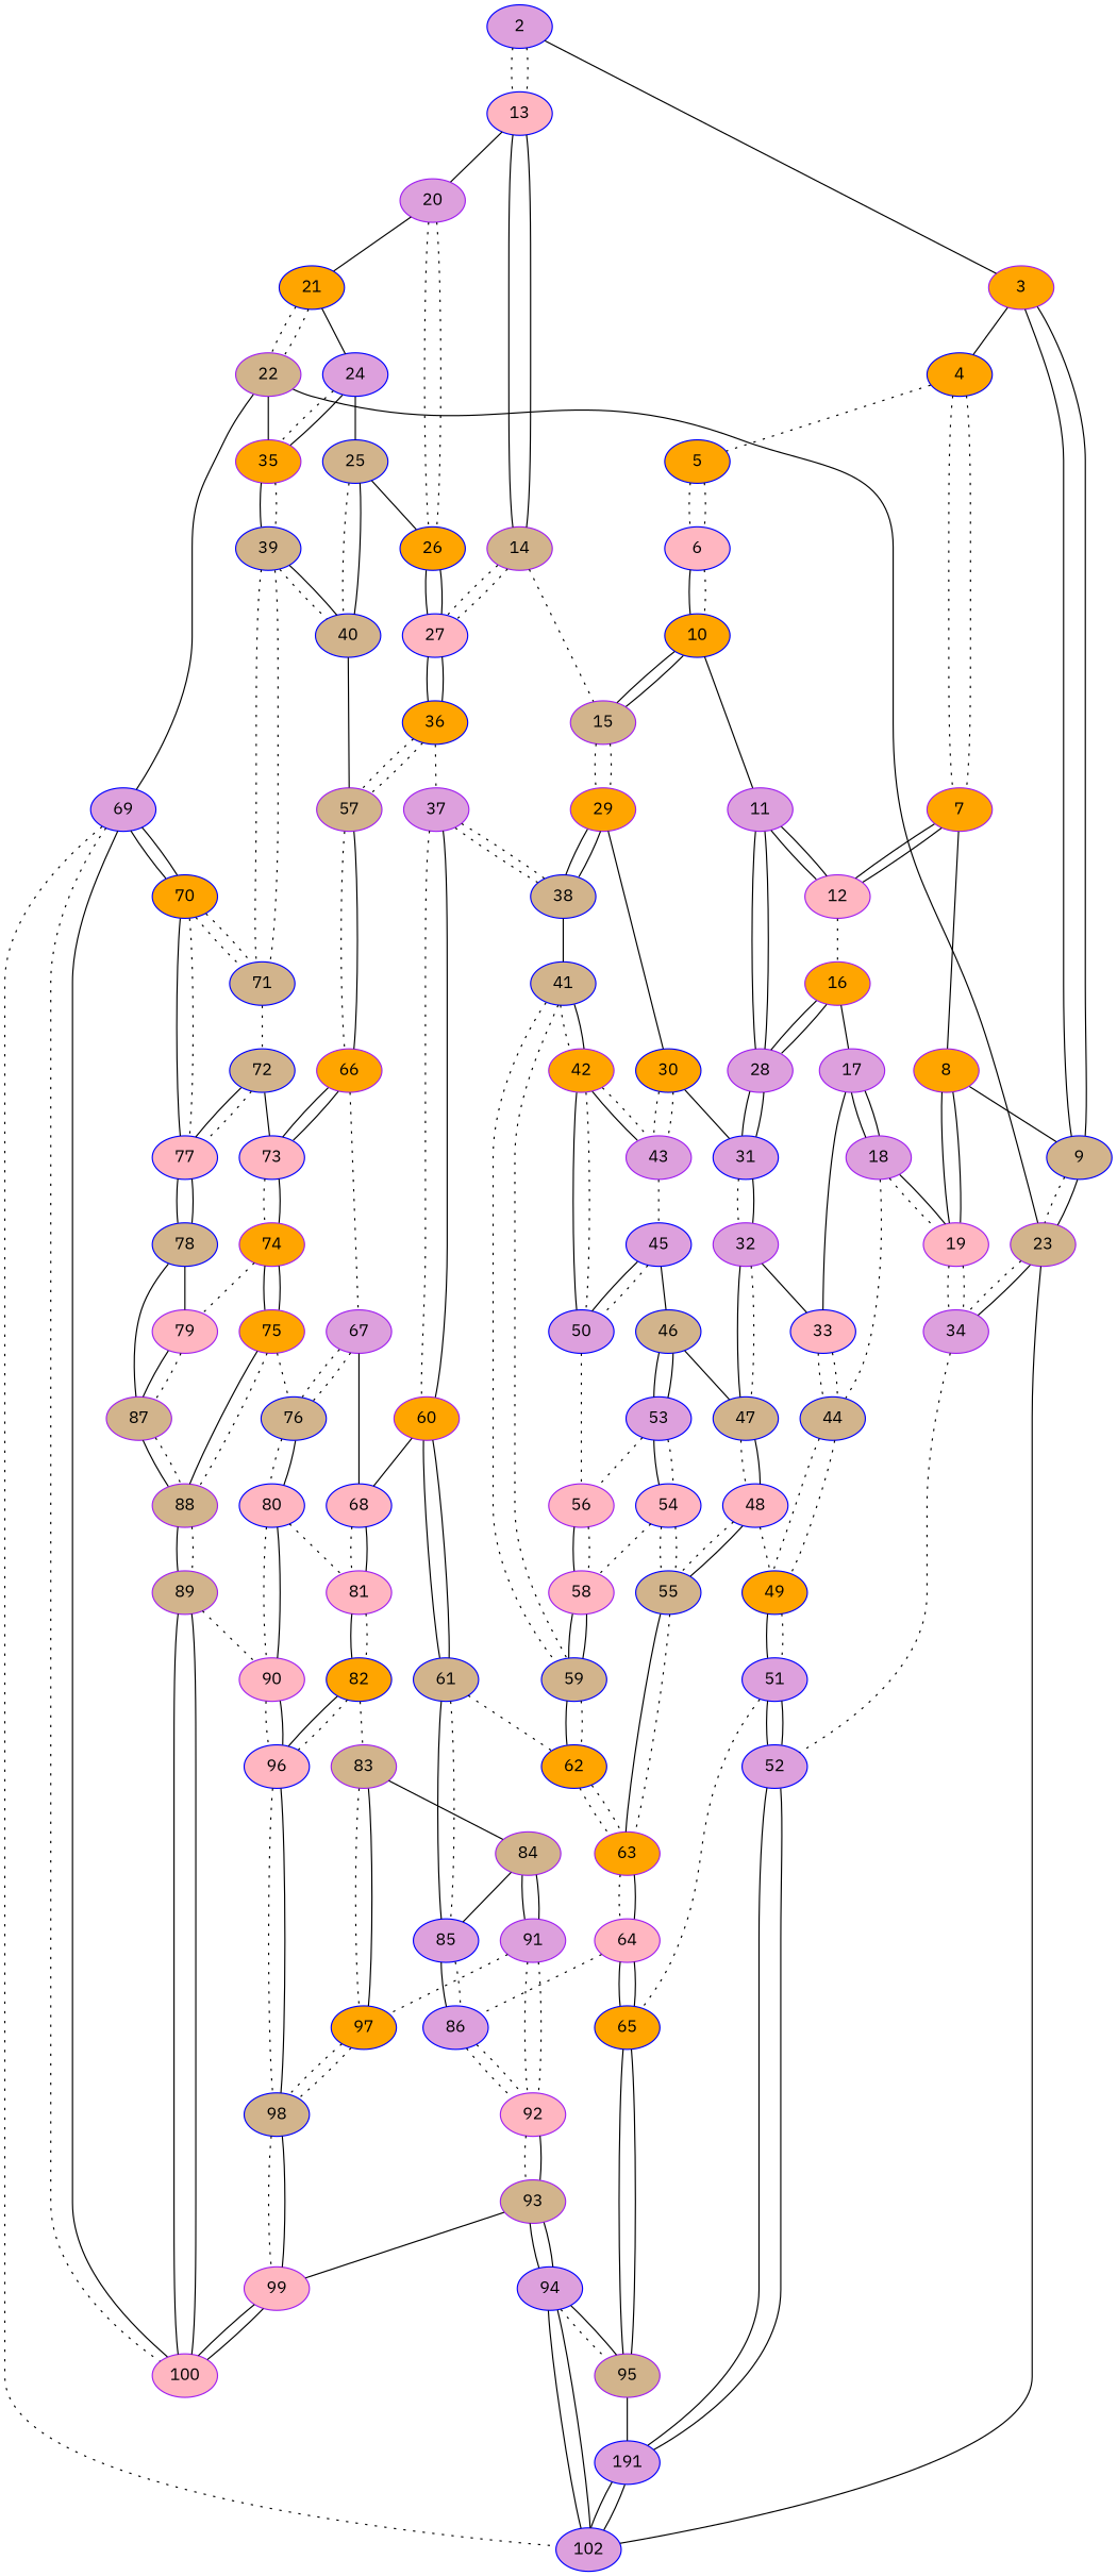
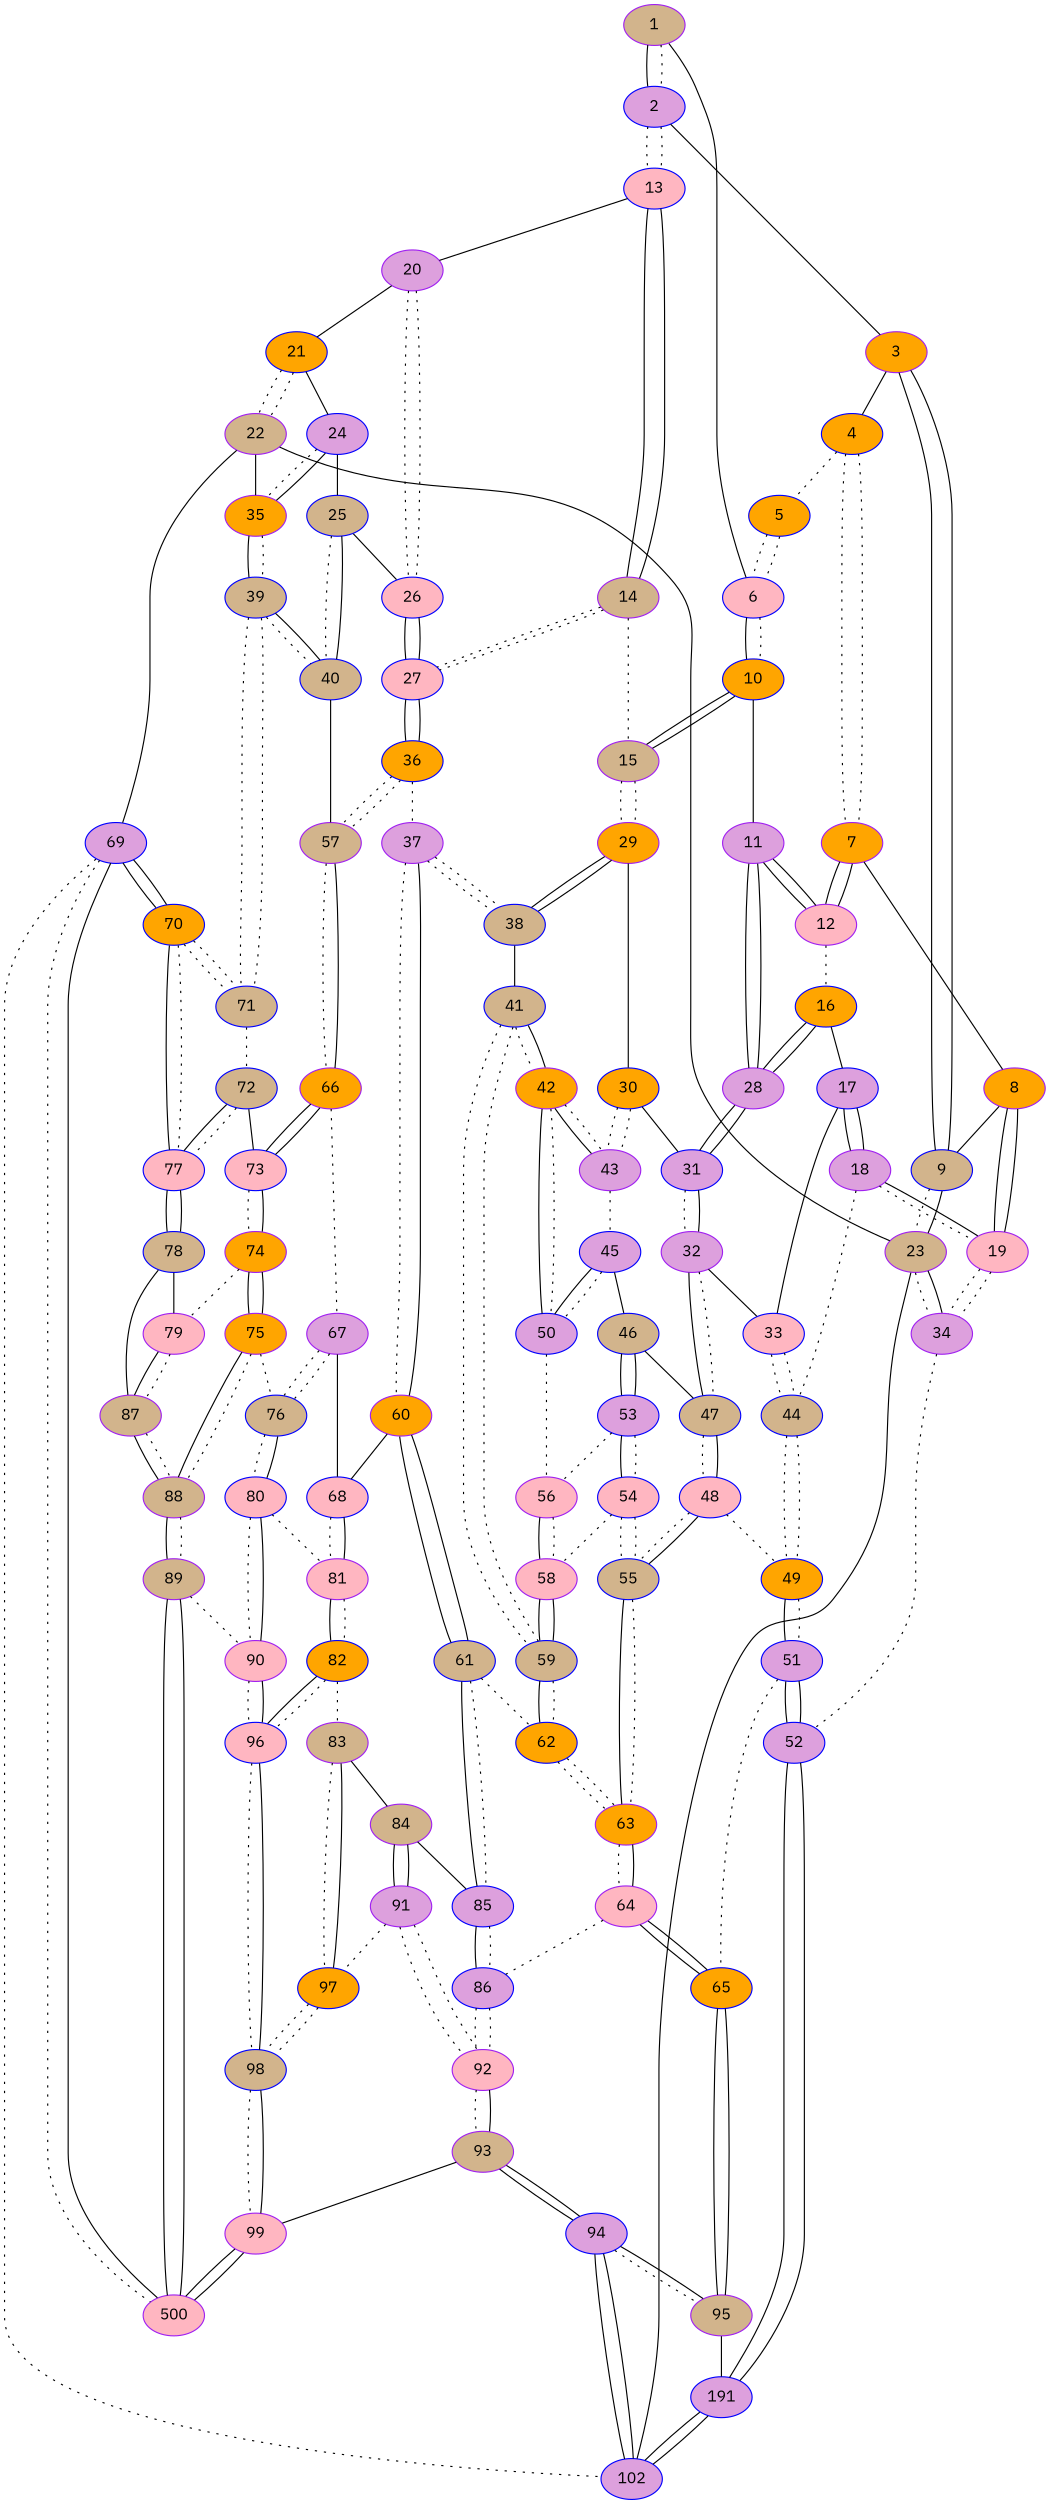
  graph {
    fontname="IBM Plex Sans"
    node [color=blue fillcolor=tan fontname="IBM Plex Sans" style=filled]
    edge [fontname="IBM Plex Sans" style=solid]
+   1 [color=purple]
    2 [fillcolor=plum]
    6 [fillcolor=lightpink]
    3 [color=purple fillcolor=orange]
    13 [fillcolor=lightpink]
    10 [fillcolor=orange]
    4 [fillcolor=orange]
    9
    14 [color=purple]
    20 [color=purple fillcolor=plum]
    5 [fillcolor=orange]
    7 [color=purple fillcolor=orange]
    23 [color=purple]
    8 [color=purple fillcolor=orange]
    12 [color=purple fillcolor=lightpink]
    11 [color=purple fillcolor=plum]
    15 [color=purple]
    19 [color=purple fillcolor=lightpink]
-   16 [color=purple fillcolor=orange]
+   16 [fillcolor=orange]
    34 [color=purple fillcolor=plum]
    102 [fillcolor=plum]
    28 [color=purple fillcolor=plum]
    29 [color=purple fillcolor=orange]
    31 [fillcolor=plum]
-   17 [color=purple fillcolor=plum]
+   17 [fillcolor=plum]
    27 [fillcolor=lightpink]
    21 [fillcolor=orange]
-   26 [fillcolor=orange]
+   26 [fillcolor=lightpink]
    36 [fillcolor=orange]
    30 [fillcolor=orange]
    38
    18 [color=purple fillcolor=plum]
    33 [fillcolor=lightpink]
    44
    49 [fillcolor=orange]
    52 [fillcolor=plum]
    22 [color=purple]
    24 [fillcolor=plum]
    35 [color=purple fillcolor=orange]
    69 [fillcolor=plum]
    25
    39
    70 [fillcolor=orange]
-   100 [color=purple fillcolor=lightpink]
+   100 [color=purple fillcolor=lightpink label=500]
    40
    57 [color=purple]
    37 [color=purple fillcolor=plum]
    32 [color=purple fillcolor=plum]
    43 [color=purple fillcolor=plum]
    41
    45 [fillcolor=plum]
    47
    48 [fillcolor=lightpink]
    n54 [fillcolor=plum label=191]
    71
    60 [color=purple fillcolor=orange]
    66 [color=purple fillcolor=orange]
    61
    68 [fillcolor=lightpink]
    42 [color=purple fillcolor=orange]
    59
    72
    50 [fillcolor=plum]
    62 [fillcolor=orange]
    56 [color=purple fillcolor=lightpink]
    46
    51 [fillcolor=plum]
    53 [fillcolor=plum]
    54 [fillcolor=lightpink]
    55
    63 [color=purple fillcolor=orange]
    65 [fillcolor=orange]
    58 [color=purple fillcolor=lightpink]
    95 [color=purple]
    64 [color=purple fillcolor=lightpink]
    67 [color=purple fillcolor=plum]
    73 [fillcolor=lightpink]
    85 [fillcolor=plum]
    81 [color=purple fillcolor=lightpink]
    86 [fillcolor=plum]
    92 [color=purple fillcolor=lightpink]
    76
    74 [color=purple fillcolor=orange]
    80 [fillcolor=lightpink]
    82 [fillcolor=orange]
    77 [fillcolor=lightpink]
    78
    75 [color=purple fillcolor=orange]
    79 [color=purple fillcolor=lightpink]
    88 [color=purple]
    87 [color=purple]
    89 [color=purple]
    90 [color=purple fillcolor=lightpink]
    96 [fillcolor=lightpink]
    83 [color=purple]
    84 [color=purple]
    97 [fillcolor=orange]
    98
    91 [color=purple fillcolor=plum]
    93 [color=purple]
    94 [fillcolor=plum]
    99 [color=purple fillcolor=lightpink]
+   1 -- 2
+   1 -- 2 [style=dotted]
+   1 -- 6
    2 -- 3
    2 -- 13 [style=dotted]
    2 -- 13 [style=dotted]
    6 -- 10
    6 -- 10 [style=dotted]
    3 -- 4
    3 -- 9
    3 -- 9
    13 -- 14
    13 -- 14
    13 -- 20
    10 -- 11
    10 -- 15
    10 -- 15
    4 -- 5 [style=dotted]
    4 -- 7 [style=dotted]
    4 -- 7 [style=dotted]
    9 -- 23 [style=dotted]
    9 -- 23
    14 -- 15 [style=dotted]
    14 -- 27 [style=dotted]
    14 -- 27 [style=dotted]
    20 -- 21
    20 -- 26 [style=dotted]
    20 -- 26 [style=dotted]
    5 -- 6 [style=dotted]
    5 -- 6 [style=dotted]
    7 -- 8
    7 -- 12
    7 -- 12
    23 -- 34 [style=dotted]
    23 -- 34
    23 -- 102
    8 -- 9
    8 -- 19
    8 -- 19
    12 -- 16 [style=dotted]
    11 -- 12
    11 -- 12
    11 -- 28
    11 -- 28
    15 -- 29 [style=dotted]
    15 -- 29 [style=dotted]
    19 -- 34 [style=dotted]
    19 -- 34 [style=dotted]
    16 -- 28
    16 -- 28
    16 -- 17
    34 -- 52 [style=dotted]
    28 -- 31
    28 -- 31
    29 -- 30
    29 -- 38
    29 -- 38
    31 -- 32 [style=dotted]
    31 -- 32
    17 -- 18
    17 -- 18
    17 -- 33
    27 -- 36
    27 -- 36
    21 -- 22 [style=dotted]
    21 -- 22 [style=dotted]
    21 -- 24
    26 -- 27
    26 -- 27
    36 -- 57 [style=dotted]
    36 -- 57 [style=dotted]
    36 -- 37 [style=dotted]
    30 -- 31
    30 -- 43 [style=dotted]
    30 -- 43 [style=dotted]
    38 -- 41
    18 -- 19 [style=dotted]
    18 -- 19
    18 -- 44 [style=dotted]
    33 -- 44 [style=dotted]
    33 -- 44 [style=dotted]
    44 -- 49 [style=dotted]
    44 -- 49 [style=dotted]
    49 -- 51
    49 -- 51 [style=dotted]
    52 -- n54
    52 -- n54
    22 -- 23
    22 -- 35
    22 -- 69
    24 -- 35 [style=dotted]
    24 -- 35
    24 -- 25
    35 -- 39
    35 -- 39 [style=dotted]
    69 -- 102 [style=dotted]
    69 -- 70
    69 -- 70
    69 -- 100 [style=dotted]
    69 -- 100
    25 -- 26
    25 -- 40 [style=dotted]
    25 -- 40
    39 -- 40 [style=dotted]
    39 -- 40
    39 -- 71 [style=dotted]
    39 -- 71 [style=dotted]
    70 -- 71 [style=dotted]
    70 -- 71 [style=dotted]
    70 -- 77
    70 -- 77 [style=dotted]
    40 -- 57
    57 -- 66 [style=dotted]
    57 -- 66
    37 -- 38 [style=dotted]
    37 -- 38 [style=dotted]
    37 -- 60 [style=dotted]
    37 -- 60
    32 -- 33
    32 -- 47
    32 -- 47 [style=dotted]
    43 -- 45 [style=dotted]
    41 -- 42 [style=dotted]
    41 -- 42
    41 -- 59 [style=dotted]
    41 -- 59 [style=dotted]
    45 -- 50
    45 -- 50 [style=dotted]
    45 -- 46
    47 -- 48 [style=dotted]
    47 -- 48
    48 -- 49 [style=dotted]
    48 -- 55 [style=dotted]
    48 -- 55
    n54 -- 102
    n54 -- 102
    71 -- 72 [style=dotted]
    60 -- 61
    60 -- 61
    60 -- 68
    66 -- 67 [style=dotted]
    66 -- 73
    66 -- 73
    61 -- 62 [style=dotted]
    61 -- 85
    61 -- 85 [style=dotted]
    68 -- 81 [style=dotted]
    68 -- 81
    42 -- 43
    42 -- 43 [style=dotted]
    42 -- 50
    42 -- 50 [style=dotted]
    59 -- 62
    59 -- 62 [style=dotted]
    72 -- 73
    72 -- 77
    72 -- 77 [style=dotted]
    50 -- 56 [style=dotted]
    62 -- 63 [style=dotted]
    62 -- 63 [style=dotted]
    56 -- 58
    56 -- 58 [style=dotted]
    46 -- 47
    46 -- 53
    46 -- 53
    51 -- 52
    51 -- 52
    51 -- 65 [style=dotted]
    53 -- 56 [style=dotted]
    53 -- 54
    53 -- 54 [style=dotted]
    54 -- 55 [style=dotted]
    54 -- 55 [style=dotted]
    54 -- 58 [style=dotted]
    55 -- 63
    55 -- 63 [style=dotted]
    63 -- 64 [style=dotted]
    63 -- 64
    65 -- 95
    65 -- 95
    58 -- 59
    58 -- 59
    95 -- n54
    64 -- 65
    64 -- 65
    64 -- 86 [style=dotted]
    67 -- 68
    67 -- 76 [style=dotted]
    67 -- 76 [style=dotted]
    73 -- 74 [style=dotted]
    73 -- 74
    85 -- 86
    85 -- 86 [style=dotted]
    81 -- 82
    81 -- 82 [style=dotted]
    86 -- 92 [style=dotted]
    86 -- 92 [style=dotted]
    92 -- 93 [style=dotted]
    92 -- 93
    76 -- 80 [style=dotted]
    76 -- 80
    74 -- 75
    74 -- 75
    74 -- 79 [style=dotted]
    80 -- 81 [style=dotted]
    80 -- 90 [style=dotted]
    80 -- 90
    82 -- 96
    82 -- 96 [style=dotted]
    82 -- 83 [style=dotted]
    77 -- 78
    77 -- 78
    78 -- 79
    78 -- 87
    75 -- 76 [style=dotted]
    75 -- 88
    75 -- 88 [style=dotted]
    79 -- 87
    79 -- 87 [style=dotted]
    88 -- 89
    88 -- 89 [style=dotted]
    87 -- 88
    87 -- 88 [style=dotted]
    89 -- 100
    89 -- 100
    89 -- 90 [style=dotted]
    90 -- 96 [style=dotted]
    90 -- 96
    96 -- 98 [style=dotted]
    96 -- 98
    83 -- 84
    83 -- 97 [style=dotted]
    83 -- 97
    84 -- 85
    84 -- 91
    84 -- 91
    97 -- 98 [style=dotted]
    97 -- 98 [style=dotted]
    98 -- 99 [style=dotted]
    98 -- 99
    91 -- 92 [style=dotted]
    91 -- 92 [style=dotted]
    91 -- 97 [style=dotted]
    93 -- 94
    93 -- 94
    93 -- 99
    94 -- 102
    94 -- 102
    94 -- 95 [style=dotted]
    94 -- 95
    99 -- 100
    99 -- 100
  }
